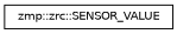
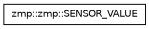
  digraph {
    rankdir=LR
-   n1 [color=black fillcolor=white fontname=Helvetica fontsize=10 height=0.2 label="zmp::zrc::SENSOR_VALUE" shape=record style=filled width=0.4]
+   n1 [color=black fillcolor=white fontname=Helvetica fontsize=10 height=0.2 label="zmp::zmp::SENSOR_VALUE" shape=record style=filled width=0.4]
  }
